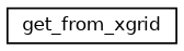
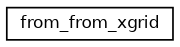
  digraph {
    rankdir=TB
-   n1 [color=black fillcolor=white fontname=Helvetica fontsize=10 height=0.2 label=get_from_xgrid shape=record style=filled width=0.4]
+   n1 [color=black fillcolor=white fontname=Helvetica fontsize=10 height=0.2 label=from_from_xgrid shape=record style=filled width=0.4]
  }
